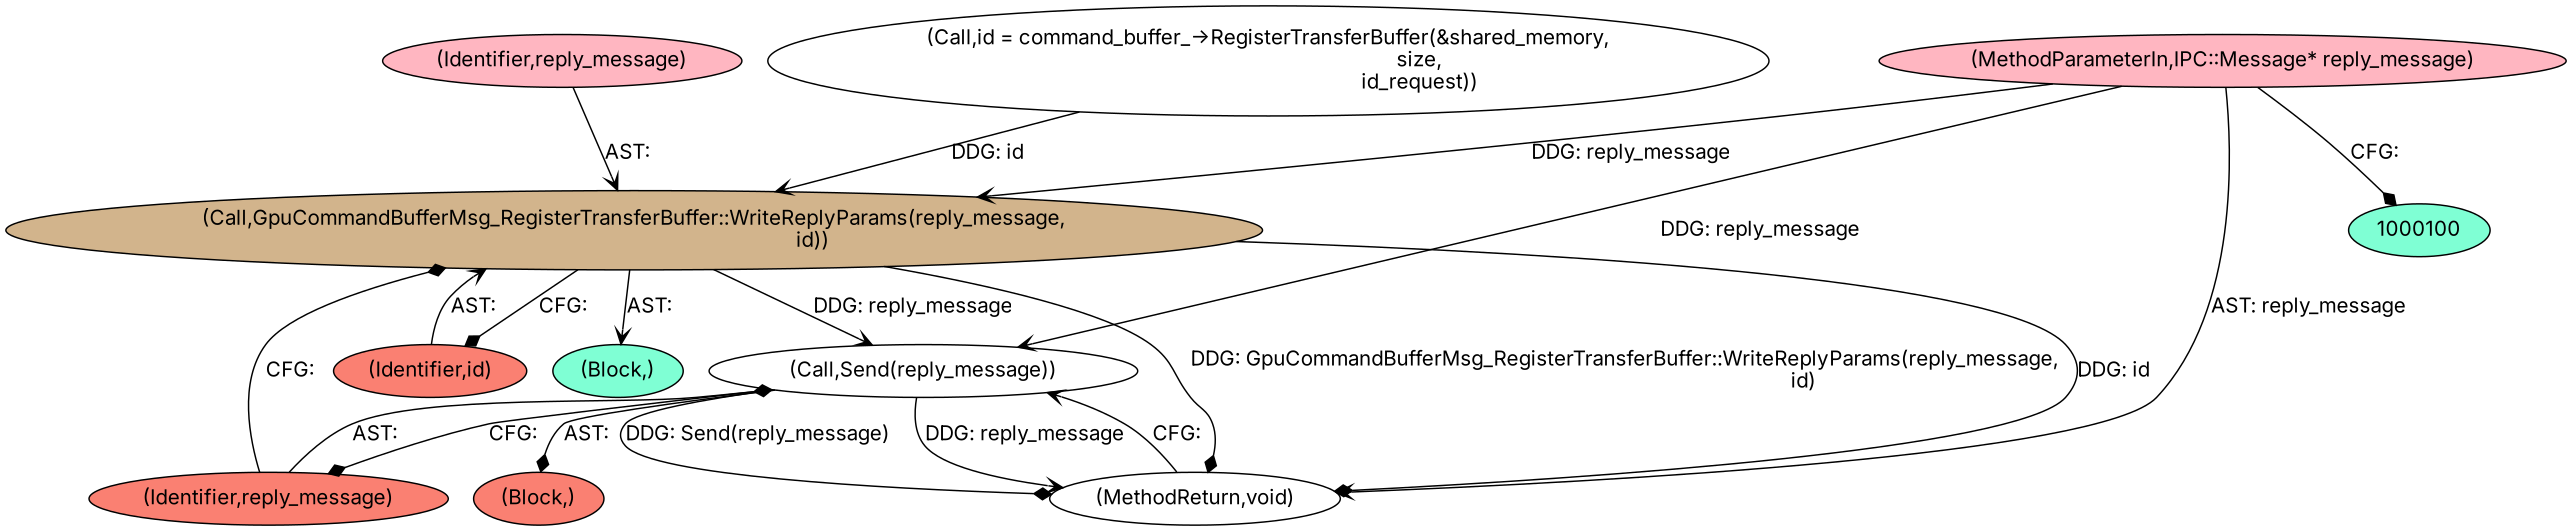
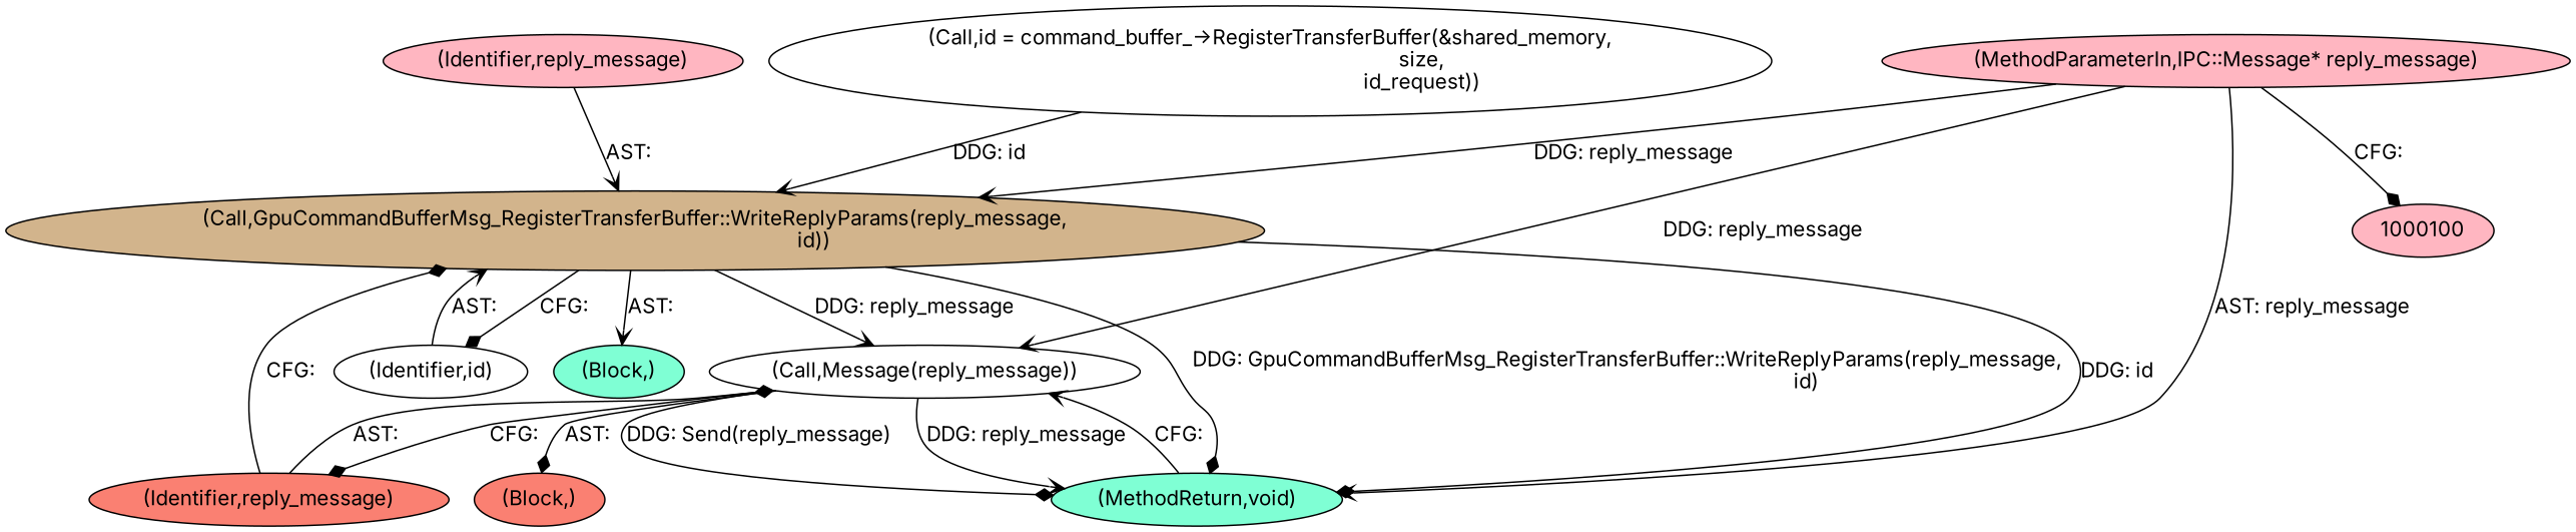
  digraph {
    fontname=Inter
    node [fillcolor=lightpink fontname=Inter style=filled]
    edge [arrowhead=vee fontname=Inter]
    n1 [label="(MethodParameterIn,IPC::Message* reply_message)"]
    n2 [fillcolor=tan label="(Call,GpuCommandBufferMsg_RegisterTransferBuffer::WriteReplyParams(reply_message,\n                                                                 id))"]
-   n3 [fillcolor=white label="(Call,Send(reply_message))"]
-   n4 [fillcolor=white label="(MethodReturn,void)"]
-   1000100 [fillcolor=aquamarine]
+   n3 [fillcolor=white label="(Call,Message(reply_message))"]
+   n4 [fillcolor=aquamarine label="(MethodReturn,void)"]
+   1000100
    n6 [fillcolor=aquamarine label="(Block,)"]
-   n7 [fillcolor=salmon label="(Identifier,id)"]
+   n7 [fillcolor=white label="(Identifier,id)"]
    n8 [fillcolor=salmon label="(Identifier,reply_message)"]
    n9 [fillcolor=salmon label="(Block,)"]
    n10 [label="(Identifier,reply_message)"]
    n11 [fillcolor=white label="(Call,id = command_buffer_->RegisterTransferBuffer(&shared_memory,\n                                                       size,\n                                                       id_request))"]
    n1 -> n2 [label="DDG: reply_message"]
    n1 -> n3 [label="DDG: reply_message"]
    n1 -> n4 [label="AST: reply_message"]
    n1 -> 1000100 [arrowhead=diamond label="CFG: "]
    n2 -> n3 [label="DDG: reply_message"]
    n2 -> n4 [arrowhead=diamond label="DDG: id"]
    n2 -> n4 [arrowhead=diamond label="DDG: GpuCommandBufferMsg_RegisterTransferBuffer::WriteReplyParams(reply_message,\n                                                                 id)"]
    n2 -> n6 [label="AST: "]
    n2 -> n7 [arrowhead=diamond label="CFG: "]
    n3 -> n4 [arrowhead=diamond label="DDG: Send(reply_message)"]
    n3 -> n4 [label="DDG: reply_message"]
    n3 -> n8 [arrowhead=diamond label="CFG: "]
    n3 -> n9 [arrowhead=diamond label="AST: "]
    n4 -> n3 [label="CFG: "]
    n7 -> n2 [label="AST: "]
    n8 -> n2 [arrowhead=diamond label="CFG: "]
    n8 -> n3 [arrowhead=diamond label="AST: "]
    n10 -> n2 [label="AST: "]
    n11 -> n2 [label="DDG: id"]
  }
